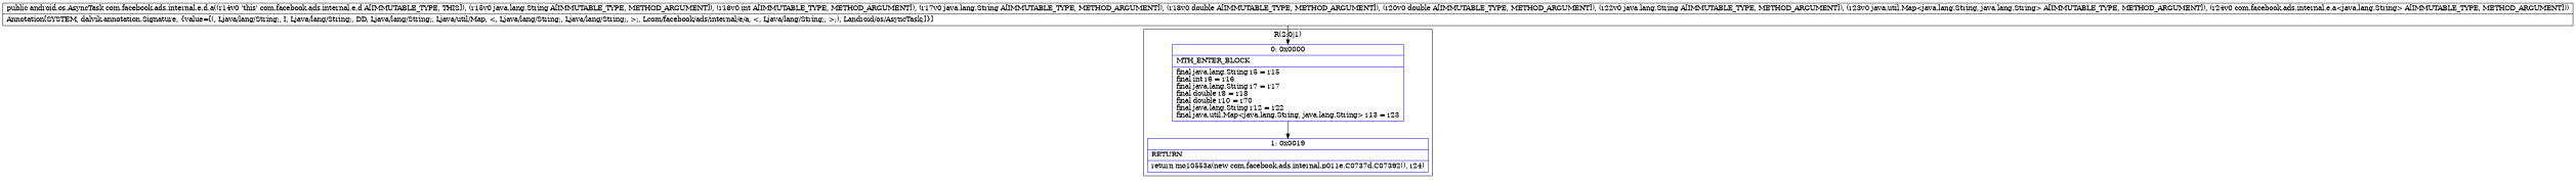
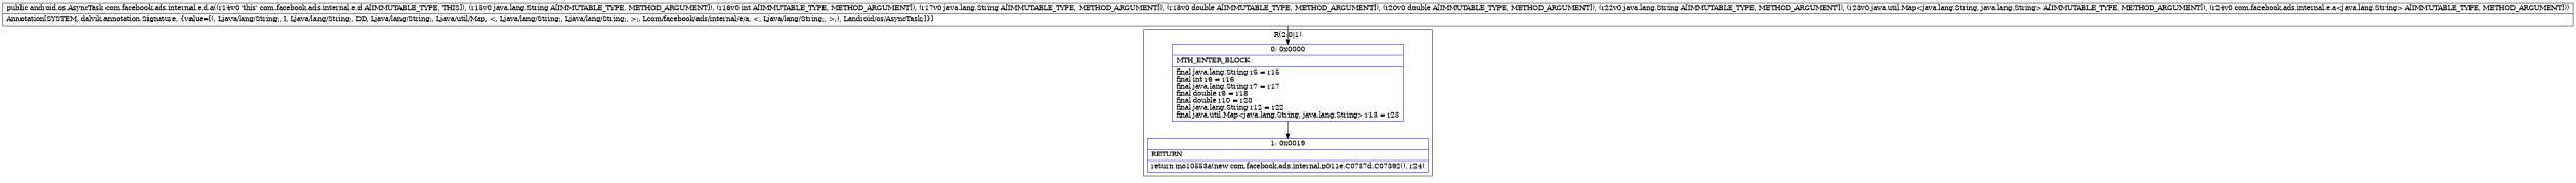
  digraph {
    node [color=blue shape=record]
-   n1 [label="{0\:\ 0x0000|MTH_ENTER_BLOCK\l|final java.lang.String r5 = r15\lfinal int r6 = r16\lfinal java.lang.String r7 = r17\lfinal double r8 = r18\lfinal double r10 = r70\lfinal java.lang.String r12 = r22\lfinal java.util.Map\<java.lang.String, java.lang.String\> r13 = r23\l}"]
+   n1 [label="{0\:\ 0x0000|MTH_ENTER_BLOCK\l|final java.lang.String r5 = r15\lfinal int r6 = r16\lfinal java.lang.String r7 = r17\lfinal double r8 = r18\lfinal double r10 = r20\lfinal java.lang.String r12 = r22\lfinal java.util.Map\<java.lang.String, java.lang.String\> r13 = r23\l}"]
    n2 [label="{1\:\ 0x0019|RETURN\l|return mo10553a(new com.facebook.ads.internal.p011e.C0737d.C07392(), r24)\l}"]
    n3 [label="{public android.os.AsyncTask com.facebook.ads.internal.e.d.a((r14v0 'this' com.facebook.ads.internal.e.d A[IMMUTABLE_TYPE, THIS]), (r15v0 java.lang.String A[IMMUTABLE_TYPE, METHOD_ARGUMENT]), (r16v0 int A[IMMUTABLE_TYPE, METHOD_ARGUMENT]), (r17v0 java.lang.String A[IMMUTABLE_TYPE, METHOD_ARGUMENT]), (r18v0 double A[IMMUTABLE_TYPE, METHOD_ARGUMENT]), (r20v0 double A[IMMUTABLE_TYPE, METHOD_ARGUMENT]), (r22v0 java.lang.String A[IMMUTABLE_TYPE, METHOD_ARGUMENT]), (r23v0 java.util.Map\<java.lang.String, java.lang.String\> A[IMMUTABLE_TYPE, METHOD_ARGUMENT]), (r24v0 com.facebook.ads.internal.e.a\<java.lang.String\> A[IMMUTABLE_TYPE, METHOD_ARGUMENT]))  | Annotation[SYSTEM, dalvik.annotation.Signature, \{value=[(, Ljava\/lang\/String;, I, Ljava\/lang\/String;, DD, Ljava\/lang\/String;, Ljava\/util\/Map, \<, Ljava\/lang\/String;, Ljava\/lang\/String;, \>;, Lcom\/facebook\/ads\/internal\/e\/a, \<, Ljava\/lang\/String;, \>;), Landroid\/os\/AsyncTask;]\}]\l}" color=""]
    subgraph cluster_1 {
      label="R(2:0|1)"
      n1
      n2
    }
    n1 -> n2
    n3 -> n1
  }
